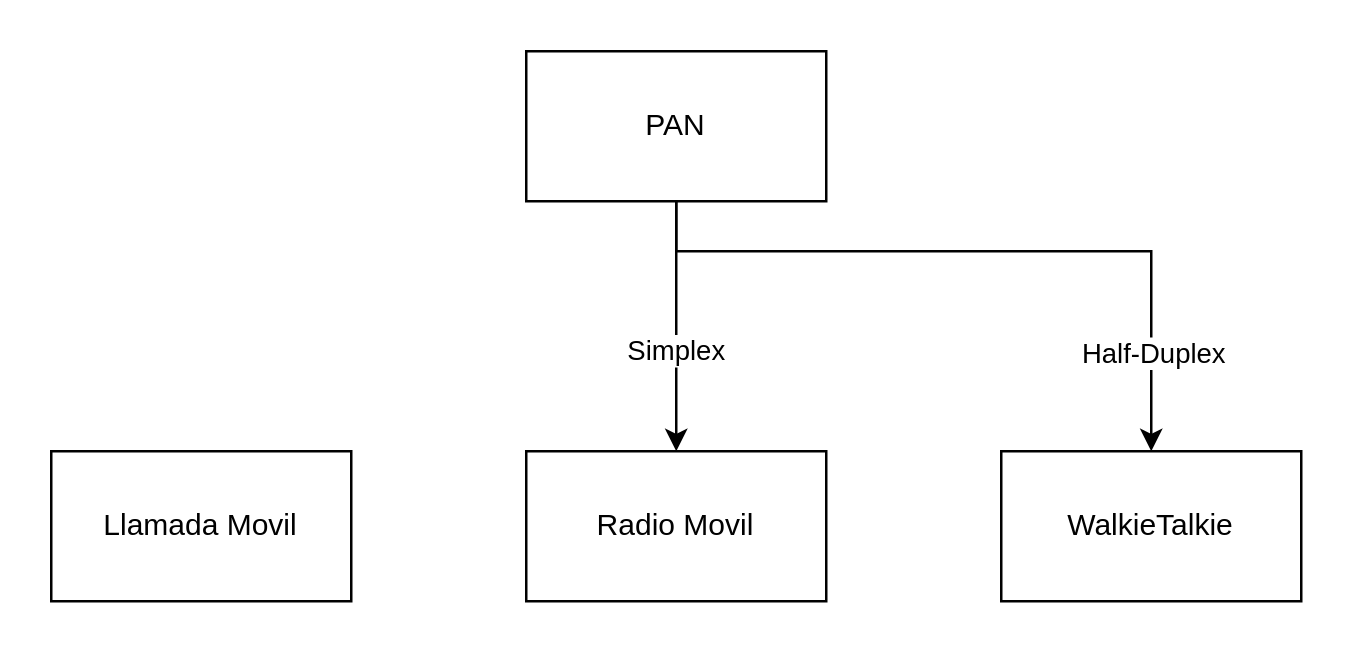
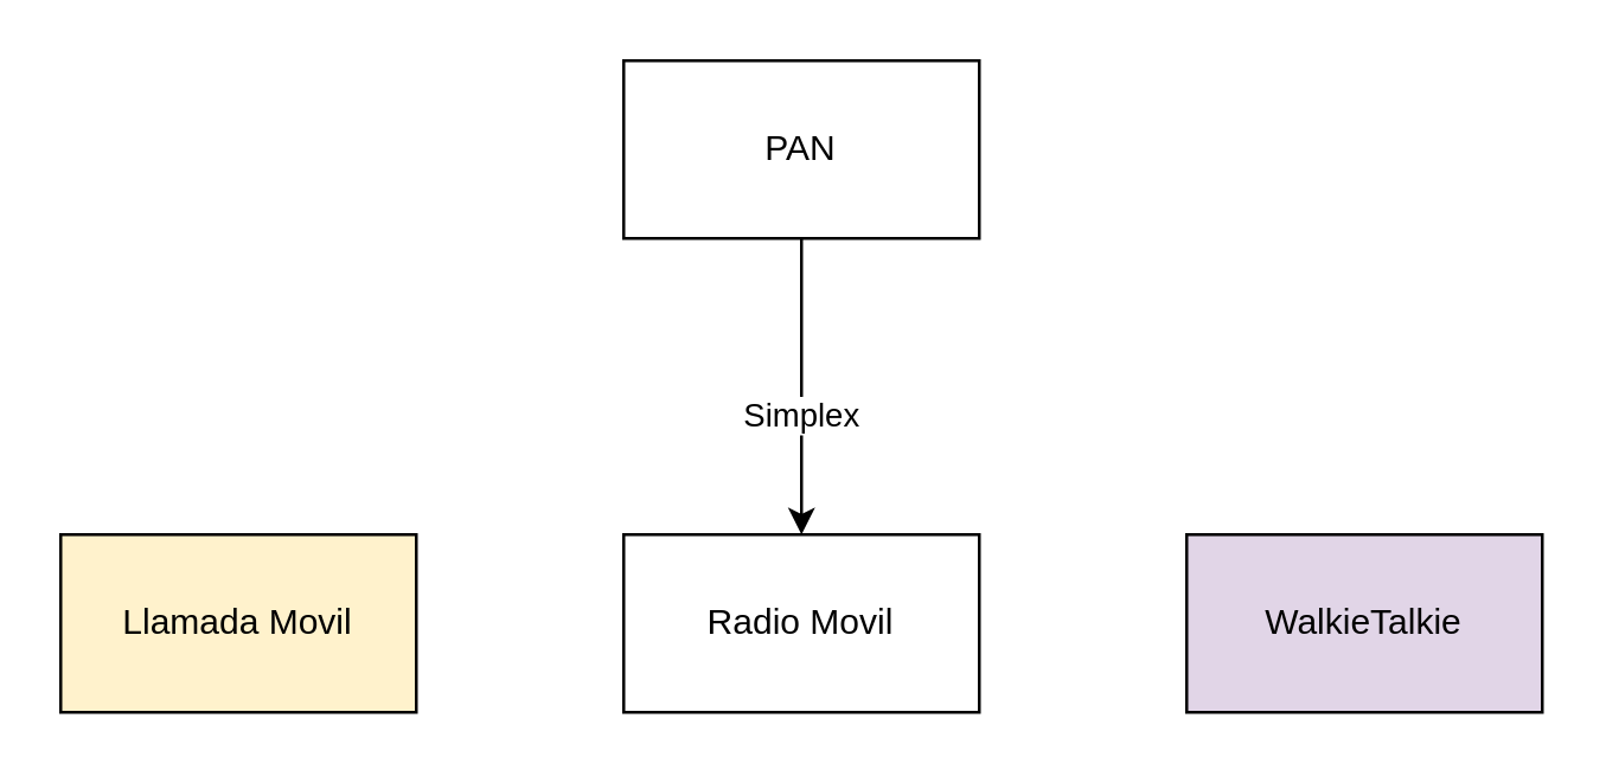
  <mxCell id="0" />
  <mxCell id="1" parent="0" />
  <mxCell id="2" value="Simplex" style="edgeStyle=orthogonalEdgeStyle;rounded=0;orthogonalLoop=1;jettySize=auto;html=1;" edge="1" parent="1" source="5" target="7"><mxGeometry x="0.2" relative="1" as="geometry"><mxPoint as="offset" /></mxGeometry></mxCell>
- <mxCell id="3" style="edgeStyle=orthogonalEdgeStyle;rounded=0;orthogonalLoop=1;jettySize=auto;html=1;" edge="1" parent="1" source="5" target="8"><mxGeometry relative="1" as="geometry"><Array as="points"><mxPoint x="270" y="100" /><mxPoint x="460" y="100" /></Array></mxGeometry></mxCell>
- <mxCell id="4" value="Half-Duplex" style="edgeLabel;html=1;align=center;verticalAlign=middle;resizable=0;points=[];" vertex="1" connectable="0" parent="3"><mxGeometry x="0.621" y="-1" relative="1" as="geometry"><mxPoint x="1" y="15" as="offset" /></mxGeometry></mxCell>
  <mxCell id="5" value="PAN" style="rounded=0;whiteSpace=wrap;html=1;" vertex="1" parent="1"><mxGeometry x="210" y="20" width="120" height="60" as="geometry" /></mxCell>
- <mxCell id="6" value="Llamada Movil" style="whiteSpace=wrap;html=1;rounded=0;" vertex="1" parent="1"><mxGeometry x="20" y="180" width="120" height="60" as="geometry" /></mxCell>
+ <mxCell id="6" value="Llamada Movil" style="whiteSpace=wrap;html=1;rounded=0;fillColor=#fff2cc;" vertex="1" parent="1"><mxGeometry x="20" y="180" width="120" height="60" as="geometry" /></mxCell>
  <mxCell id="7" value="Radio Movil" style="rounded=0;whiteSpace=wrap;html=1;" vertex="1" parent="1"><mxGeometry x="210" y="180" width="120" height="60" as="geometry" /></mxCell>
- <mxCell id="8" value="WalkieTalkie" style="rounded=0;whiteSpace=wrap;html=1;" vertex="1" parent="1"><mxGeometry x="400" y="180" width="120" height="60" as="geometry" /></mxCell>
+ <mxCell id="8" value="WalkieTalkie" style="rounded=0;whiteSpace=wrap;html=1;fillColor=#e1d5e7;" vertex="1" parent="1"><mxGeometry x="400" y="180" width="120" height="60" as="geometry" /></mxCell>
